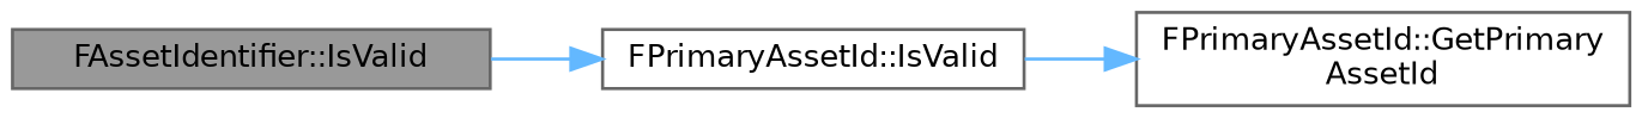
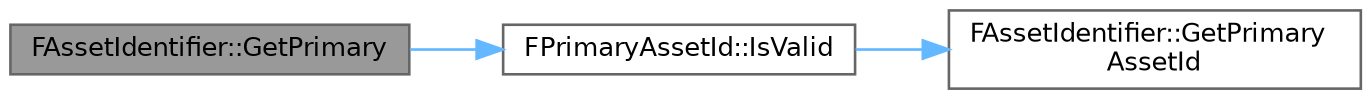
  digraph {
    rankdir=LR
    node [color=grey40 fillcolor=white fontname=Helvetica fontsize=10 shape=box style=filled]
    edge [color=steelblue1 fontname=Helvetica fontsize=10 labelfontname=Helvetica labelfontsize=10 style=solid]
-   n1 [color=gray40 fillcolor=grey60 fontcolor=black height=0.2 label="FAssetIdentifier::IsValid" width=0.4]
+   n1 [color=gray40 fillcolor=grey60 fontcolor=black height=0.2 label="FAssetIdentifier::GetPrimary" width=0.4]
    n2 [height=0.2 label="FPrimaryAssetId::IsValid" width=0.4]
-   n3 [height=0.2 label="FPrimaryAssetId::GetPrimary\lAssetId" width=0.4]
+   n3 [height=0.2 label="FAssetIdentifier::GetPrimary\lAssetId" width=0.4]
    n1 -> n2
    n2 -> n3
  }
